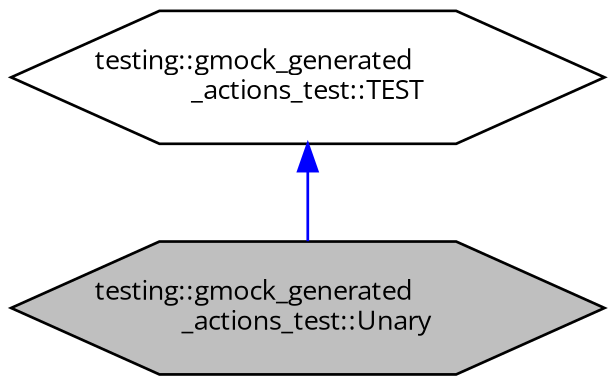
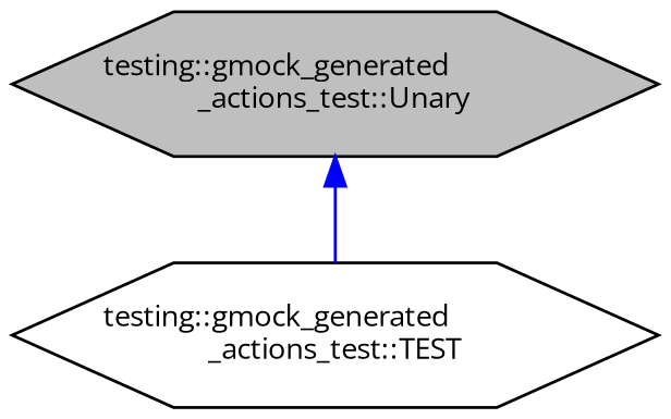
  digraph {
    rankdir=TB
    fontname="Open Sans"
    node [color=black fontname="Open Sans" fontsize=10 shape=hexagon style=filled]
    n1 [fillcolor=grey75 fontcolor=black height=0.2 label="testing::gmock_generated\l_actions_test::Unary" width=0.4]
    n2 [fillcolor=white height=0.2 label="testing::gmock_generated\l_actions_test::TEST" width=0.4]
-   n2 -> n1 [color=blue dir=back fontname="Open Sans" fontsize=10 labelfontname=Helvetica labelfontsize=10 style=solid]
+   n1 -> n2 [color=blue dir=back fontname="Open Sans" fontsize=10 labelfontname=Helvetica labelfontsize=10 style=solid]
  }
